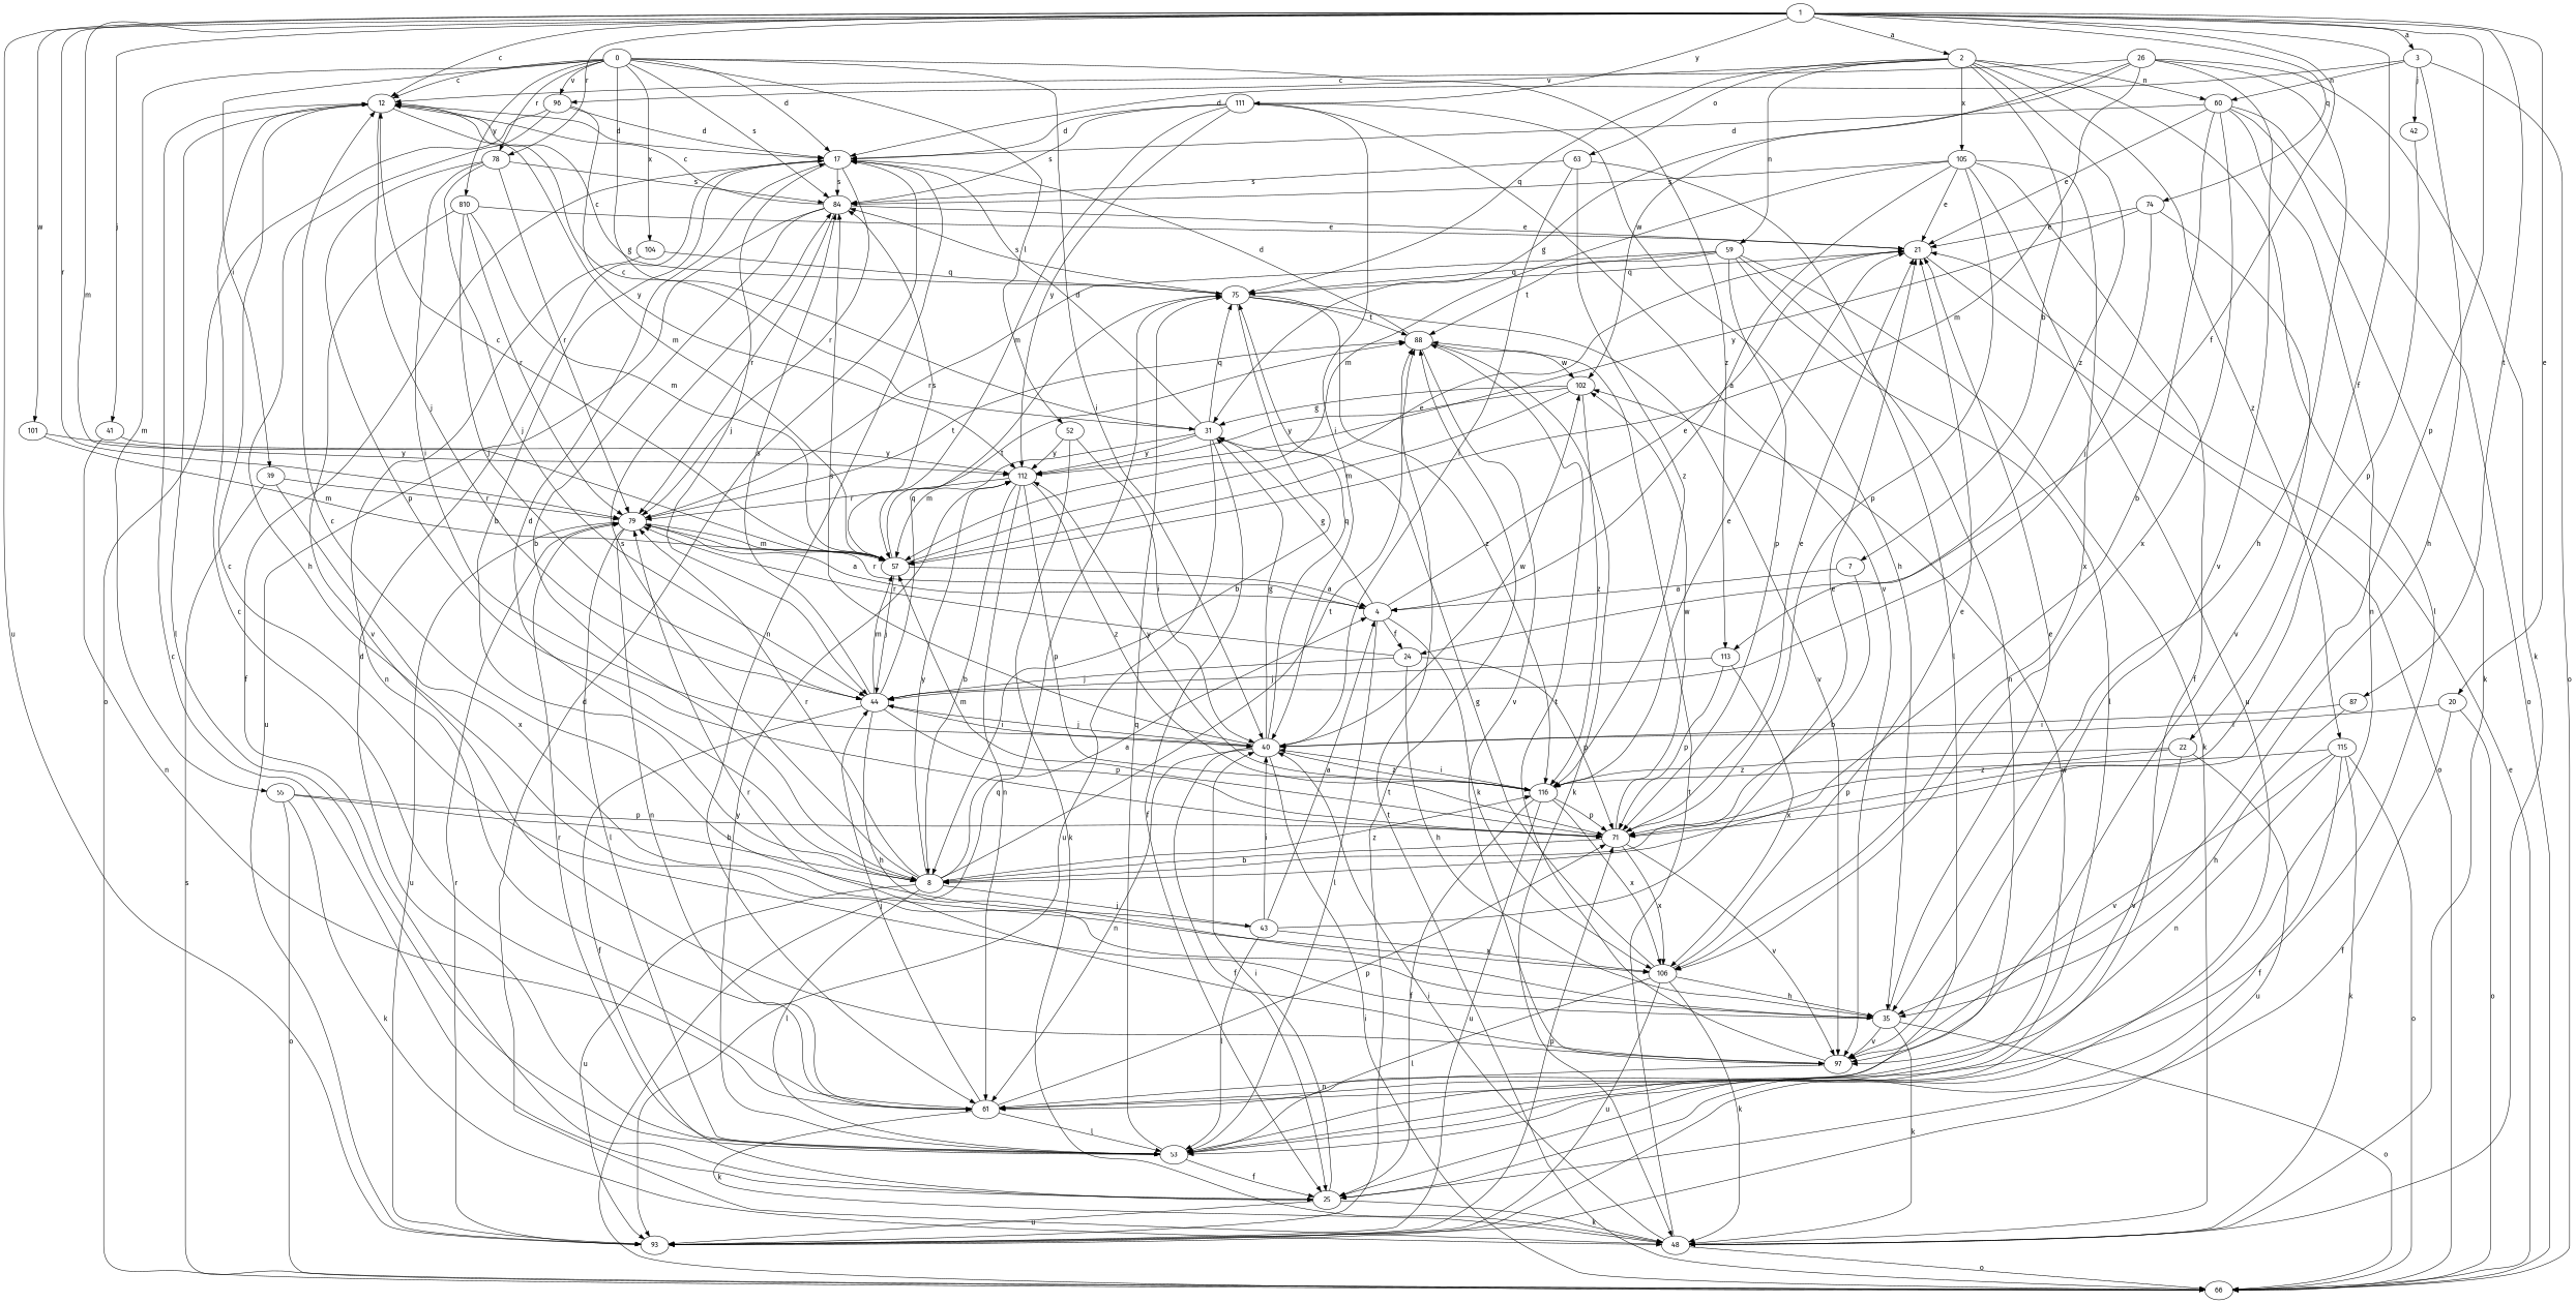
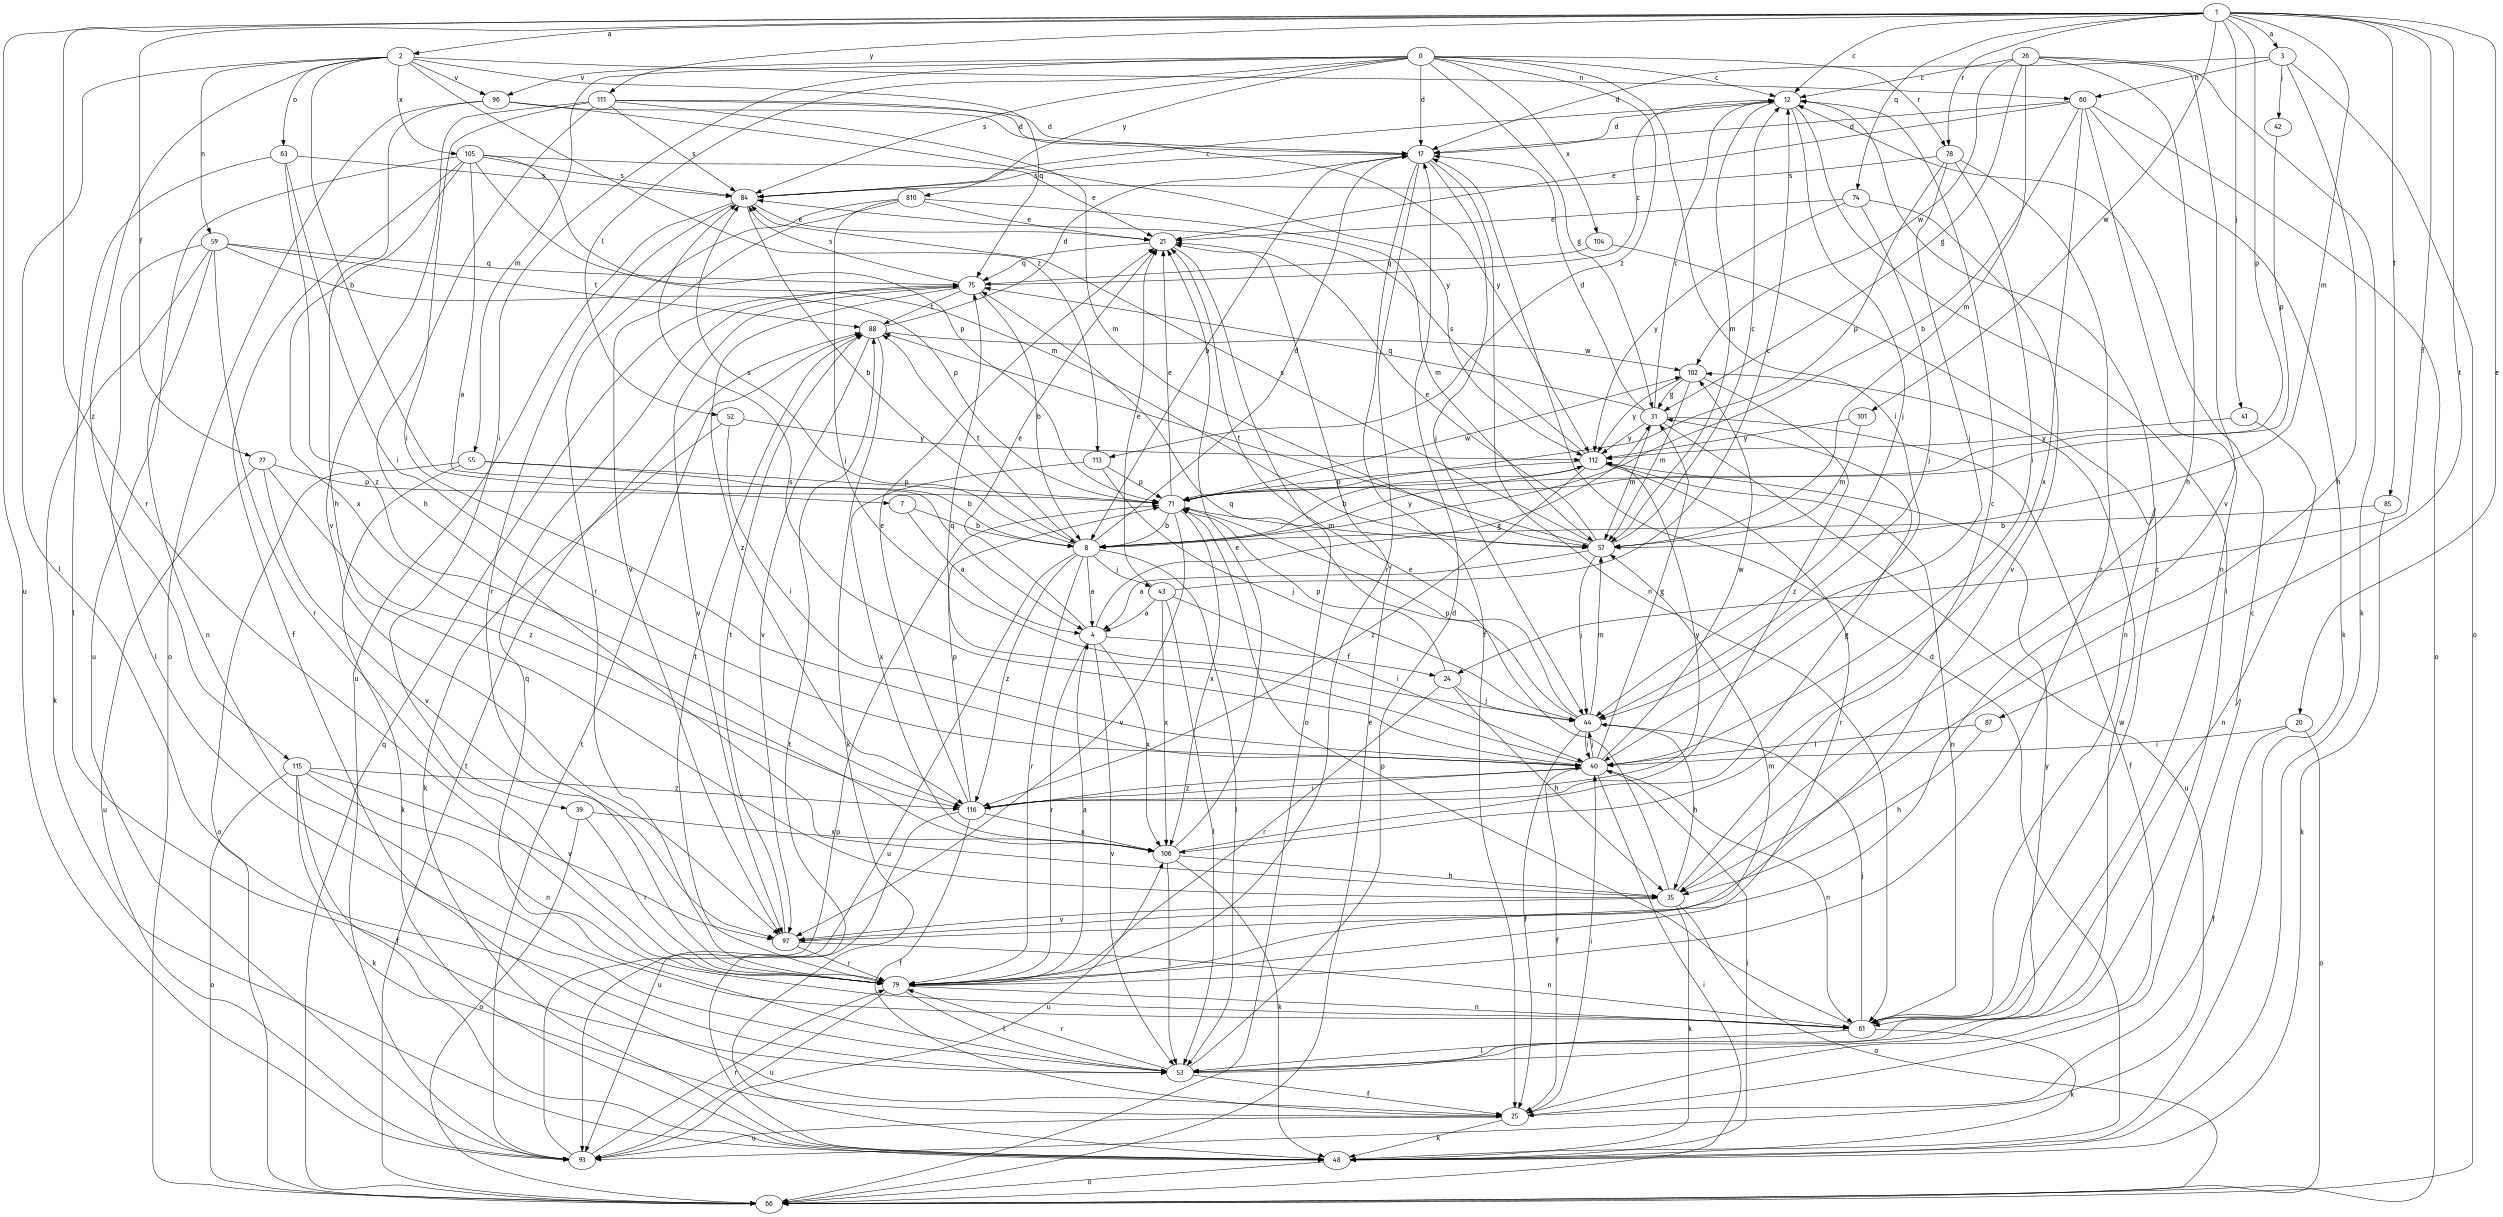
  strict digraph {
    fontname="Fira Sans"
    node [fontname="Fira Sans"]
    edge [fontname="Fira Sans"]
    0
    12
    17
    31
    39
    40
    52
    55
    78
    84
    96
    104
    n13 [label=810]
    113
    57
    53
    44
    79
    8
    25
    61
    26
    48
    35
    97
    102
    93
    75
    112
    66
    106
    116
    88
    71
    21
    1
    2
    3
    20
    22
    24
    41
    74
+   85
    87
    101
    111
    7
    n49 [label=59]
    60
    63
    105
    115
    42
    4
    43
    0 -> 12 [label=c]
    0 -> 17 [label=d]
    0 -> 31 [label=g]
    0 -> 39 [label=i]
    0 -> 40 [label=i]
    0 -> 52 [label=l]
    0 -> 55 [label=m]
    0 -> 78 [label=r]
    0 -> 84 [label=s]
    0 -> 96 [label=v]
    0 -> 104 [label=x]
    0 -> n13 [label=y]
    0 -> 113 [label=z]
    12 -> 17 [label=d]
    12 -> 57 [label=m]
    12 -> 53 [label=l]
    12 -> 44 [label=j]
    17 -> 84 [label=s]
    17 -> 44 [label=j]
    17 -> 79 [label=r]
    17 -> 8 [label=b]
    17 -> 25 [label=f]
    17 -> 61 [label=n]
    31 -> 12 [label=c]
    31 -> 17 [label=d]
    31 -> 57 [label=m]
    31 -> 25 [label=f]
    31 -> 93 [label=u]
    31 -> 75 [label=q]
    31 -> 112 [label=y]
    39 -> 79 [label=r]
-   39 -> 66 [label=s]
+   39 -> 66 [label=o]
    39 -> 106 [label=x]
    40 -> 31 [label=g]
    40 -> 84 [label=s]
    40 -> 44 [label=j]
    40 -> 25 [label=f]
    40 -> 61 [label=n]
    40 -> 102 [label=w]
    40 -> 75 [label=q]
    40 -> 66 [label=i]
    40 -> 116 [label=z]
    52 -> 40 [label=i]
    52 -> 48 [label=k]
    52 -> 112 [label=y]
    55 -> 8 [label=b]
    55 -> 48 [label=k]
    55 -> 66 [label=o]
    55 -> 71 [label=p]
    78 -> 40 [label=i]
    78 -> 84 [label=s]
    78 -> 44 [label=j]
    78 -> 79 [label=r]
    78 -> 71 [label=p]
    84 -> 12 [label=c]
    84 -> 79 [label=r]
    84 -> 8 [label=b]
    84 -> 93 [label=u]
    84 -> 21 [label=e]
    96 -> 17 [label=d]
    96 -> 35 [label=h]
    96 -> 112 [label=y]
    96 -> 66 [label=o]
    104 -> 61 [label=n]
    104 -> 75 [label=q]
    n13 -> 57 [label=m]
    n13 -> 44 [label=j]
    n13 -> 79 [label=r]
    n13 -> 97 [label=v]
    n13 -> 21 [label=e]
    113 -> 44 [label=j]
    113 -> 106 [label=x]
    113 -> 71 [label=p]
    57 -> 12 [label=c]
    57 -> 84 [label=s]
    57 -> 44 [label=j]
    57 -> 88 [label=t]
    57 -> 21 [label=e]
    57 -> 4 [label=a]
    53 -> 17 [label=d]
    53 -> 79 [label=r]
    53 -> 25 [label=f]
    53 -> 102 [label=w]
    53 -> 75 [label=q]
    53 -> 112 [label=y]
    44 -> 40 [label=i]
-   44 -> 84 [label=s]
+   112 -> 84 [label=s]
    44 -> 57 [label=m]
    44 -> 25 [label=f]
    44 -> 35 [label=h]
    44 -> 75 [label=q]
    44 -> 71 [label=p]
    79 -> 57 [label=m]
    79 -> 53 [label=l]
    79 -> 61 [label=n]
    79 -> 93 [label=u]
    79 -> 88 [label=t]
    79 -> 4 [label=a]
    8 -> 17 [label=d]
    8 -> 84 [label=s]
    8 -> 53 [label=l]
    8 -> 79 [label=r]
    8 -> 93 [label=u]
    8 -> 112 [label=y]
    8 -> 116 [label=z]
    8 -> 88 [label=t]
    8 -> 4 [label=a]
    8 -> 43 [label=j]
    25 -> 12 [label=c]
    25 -> 40 [label=i]
    25 -> 48 [label=k]
    25 -> 93 [label=u]
    61 -> 12 [label=c]
    61 -> 53 [label=l]
    61 -> 44 [label=j]
    61 -> 48 [label=k]
    61 -> 71 [label=p]
    26 -> 12 [label=c]
    26 -> 31 [label=g]
    26 -> 57 [label=m]
    26 -> 48 [label=k]
    26 -> 35 [label=h]
    26 -> 97 [label=v]
    26 -> 102 [label=w]
    48 -> 17 [label=d]
    48 -> 40 [label=i]
    48 -> 66 [label=o]
    48 -> 88 [label=t]
    35 -> 12 [label=c]
    35 -> 48 [label=k]
    35 -> 97 [label=v]
    35 -> 66 [label=o]
    35 -> 21 [label=e]
    97 -> 79 [label=r]
    97 -> 61 [label=n]
    97 -> 88 [label=t]
    102 -> 31 [label=g]
    102 -> 57 [label=m]
    102 -> 112 [label=y]
    102 -> 116 [label=z]
    93 -> 79 [label=r]
    93 -> 88 [label=t]
    93 -> 71 [label=p]
    75 -> 12 [label=c]
    75 -> 84 [label=s]
    75 -> 8 [label=b]
    75 -> 97 [label=v]
    75 -> 116 [label=z]
    75 -> 88 [label=t]
    112 -> 79 [label=r]
    112 -> 8 [label=b]
    112 -> 61 [label=n]
    112 -> 116 [label=z]
    112 -> 71 [label=p]
    66 -> 75 [label=q]
    66 -> 88 [label=t]
    66 -> 21 [label=e]
    106 -> 31 [label=g]
    106 -> 53 [label=l]
    106 -> 48 [label=k]
    106 -> 35 [label=h]
-   106 -> 93 [label=u]
+   93 -> 106 [label=u]
    106 -> 21 [label=e]
    116 -> 40 [label=i]
    116 -> 25 [label=f]
    116 -> 93 [label=u]
    116 -> 112 [label=y]
    116 -> 106 [label=x]
    116 -> 71 [label=p]
    116 -> 21 [label=e]
    88 -> 17 [label=d]
    88 -> 48 [label=k]
    88 -> 97 [label=v]
    88 -> 102 [label=w]
    71 -> 57 [label=m]
    71 -> 8 [label=b]
    71 -> 97 [label=v]
    71 -> 102 [label=w]
    71 -> 106 [label=x]
    71 -> 21 [label=e]
    21 -> 75 [label=q]
    21 -> 66 [label=o]
    1 -> 12 [label=c]
    1 -> 78 [label=r]
    1 -> 57 [label=m]
    1 -> 79 [label=r]
    1 -> 93 [label=u]
    1 -> 71 [label=p]
    1 -> 2 [label=a]
    1 -> 3 [label=a]
    1 -> 20 [label=e]
    1 -> 22 [label=f]
    1 -> 24 [label=f]
    1 -> 41 [label=j]
    1 -> 74 [label=q]
+   1 -> 85 [label=t]
    1 -> 87 [label=t]
    1 -> 101 [label=w]
    1 -> 111 [label=y]
    2 -> 96 [label=v]
    2 -> 113 [label=z]
    2 -> 53 [label=l]
    2 -> 75 [label=q]
    2 -> 7 [label=b]
    2 -> n49 [label=n]
    2 -> 60 [label=n]
    2 -> 63 [label=o]
    2 -> 105 [label=x]
    2 -> 115 [label=z]
    3 -> 17 [label=d]
    3 -> 35 [label=h]
    3 -> 66 [label=o]
    3 -> 60 [label=n]
    3 -> 42 [label=j]
    20 -> 40 [label=i]
    20 -> 25 [label=f]
    20 -> 66 [label=o]
    22 -> 97 [label=v]
    22 -> 93 [label=u]
    22 -> 116 [label=z]
    22 -> 71 [label=p]
    24 -> 44 [label=j]
    24 -> 79 [label=r]
    24 -> 35 [label=h]
    24 -> 71 [label=p]
    41 -> 61 [label=n]
    41 -> 112 [label=y]
    74 -> 44 [label=j]
    74 -> 97 [label=v]
    74 -> 112 [label=y]
    74 -> 21 [label=e]
+   85 -> 8 [label=b]
+   85 -> 48 [label=k]
    87 -> 40 [label=i]
    87 -> 35 [label=h]
    101 -> 57 [label=m]
    101 -> 112 [label=y]
    111 -> 17 [label=d]
    111 -> 40 [label=i]
    111 -> 84 [label=s]
    111 -> 57 [label=m]
    111 -> 35 [label=h]
    111 -> 97 [label=v]
    111 -> 112 [label=y]
    7 -> 8 [label=b]
    7 -> 4 [label=a]
    n49 -> 53 [label=l]
    n49 -> 79 [label=r]
    n49 -> 61 [label=n]
    n49 -> 48 [label=k]
    n49 -> 75 [label=q]
    n49 -> 88 [label=t]
    n49 -> 71 [label=p]
    60 -> 17 [label=d]
    60 -> 8 [label=b]
    60 -> 61 [label=n]
    60 -> 48 [label=k]
    60 -> 66 [label=o]
    60 -> 106 [label=x]
    60 -> 21 [label=e]
    63 -> 40 [label=i]
    63 -> 84 [label=s]
    63 -> 53 [label=l]
    63 -> 116 [label=z]
    105 -> 84 [label=s]
    105 -> 57 [label=m]
    105 -> 25 [label=f]
    105 -> 93 [label=u]
    105 -> 106 [label=x]
    105 -> 71 [label=p]
    105 -> 21 [label=e]
    105 -> 4 [label=a]
    115 -> 25 [label=f]
    115 -> 61 [label=n]
    115 -> 48 [label=k]
    115 -> 97 [label=v]
    115 -> 66 [label=o]
    115 -> 116 [label=z]
    42 -> 71 [label=p]
    4 -> 31 [label=g]
-   4 -> 53 [label=l]
+   4 -> 53 [label=v]
    4 -> 79 [label=r]
-   4 -> 106 [label=k]
+   4 -> 106 [label=x]
    4 -> 21 [label=e]
    4 -> 24 [label=f]
    43 -> 12 [label=c]
    43 -> 40 [label=i]
    43 -> 53 [label=l]
    43 -> 106 [label=x]
    43 -> 21 [label=e]
    43 -> 4 [label=a]
  }
